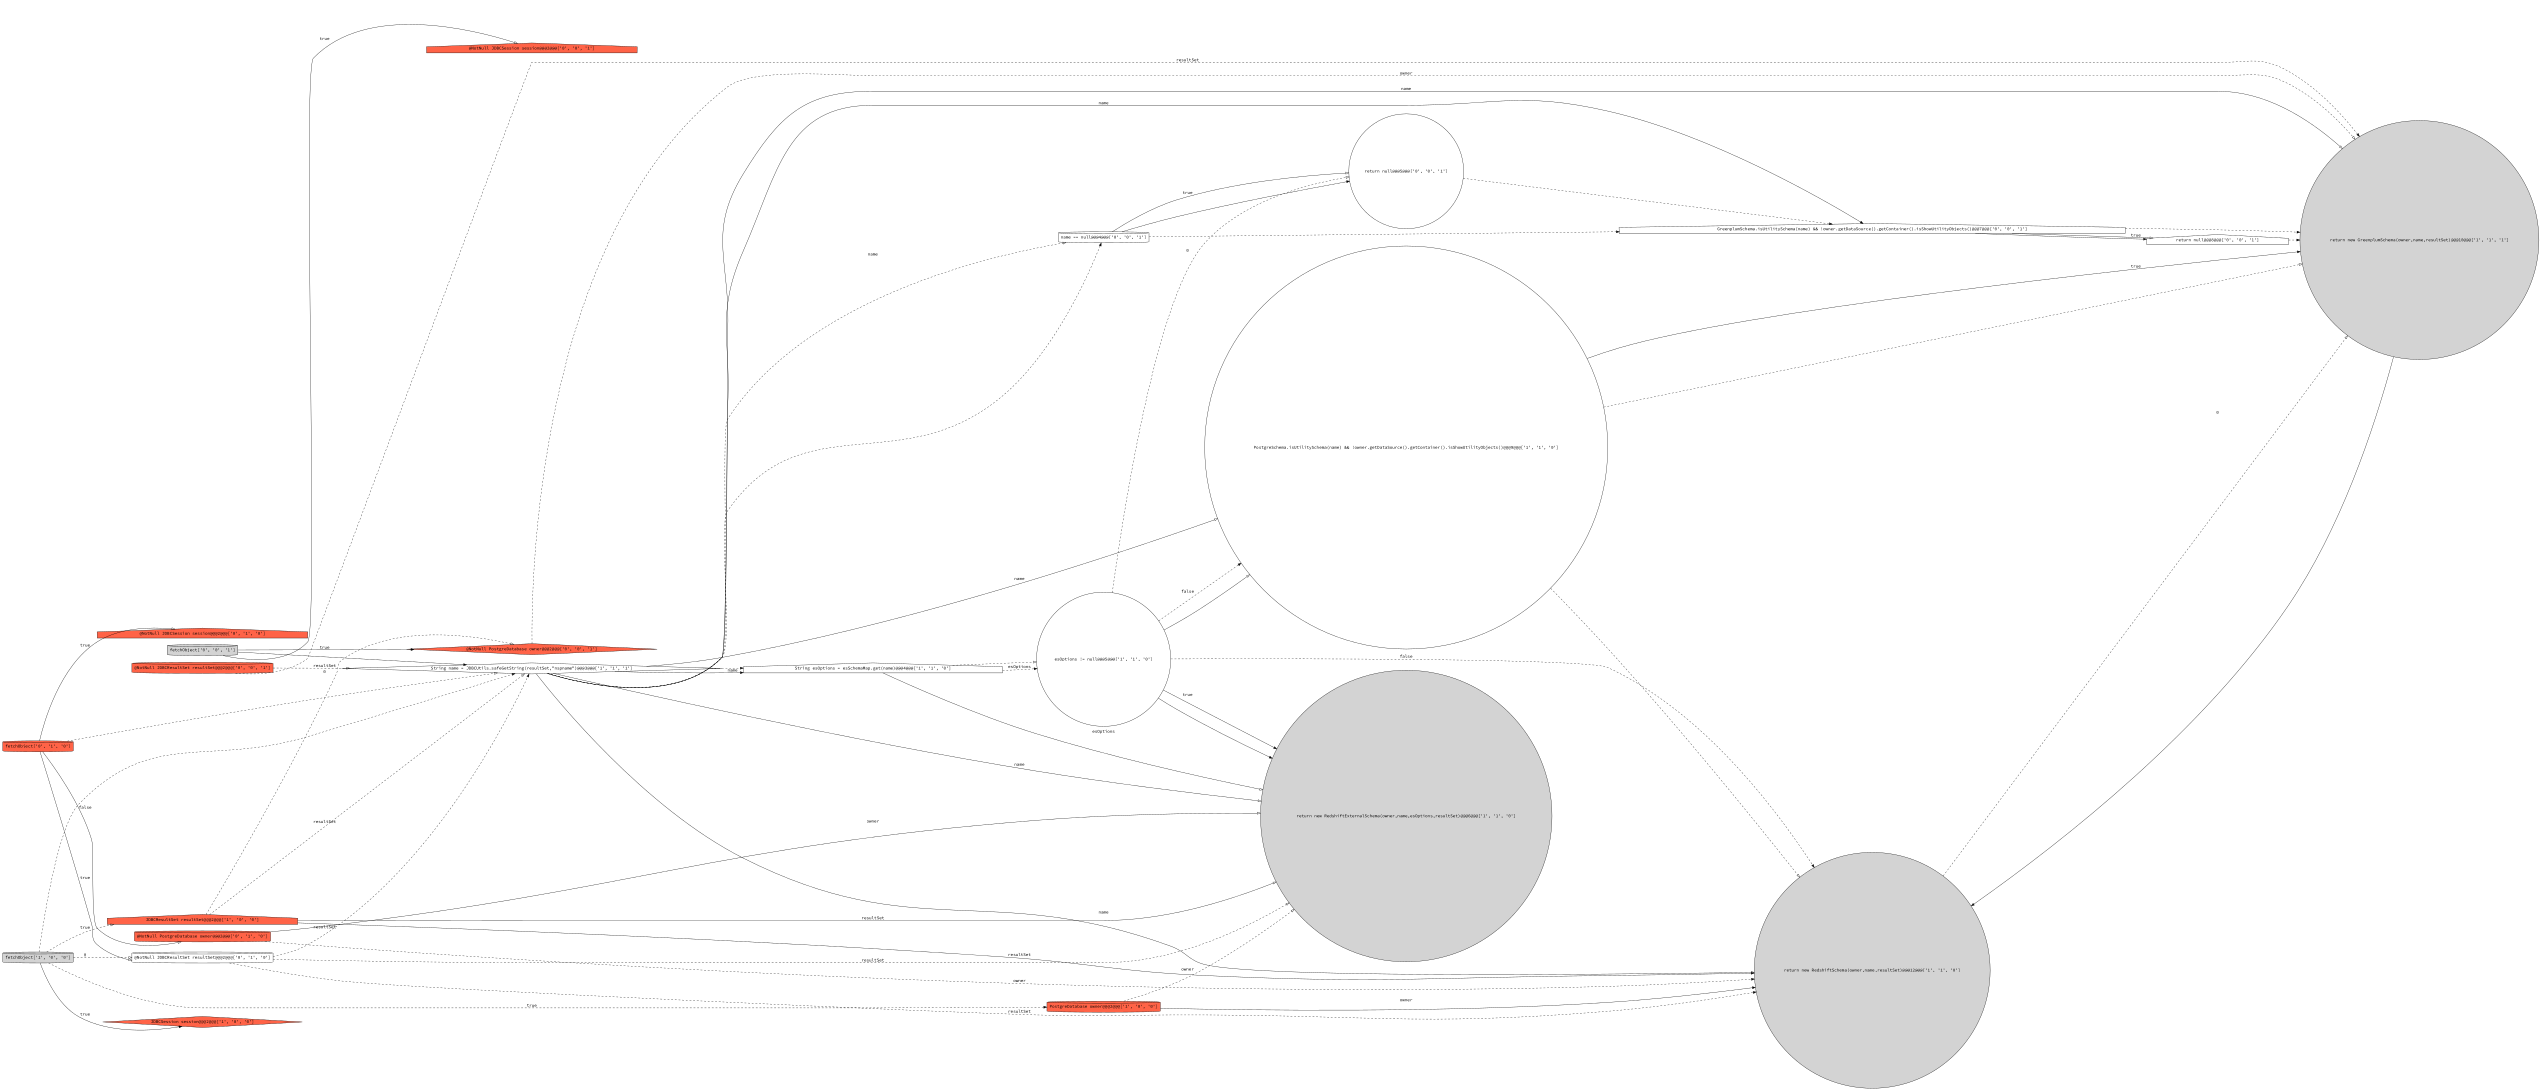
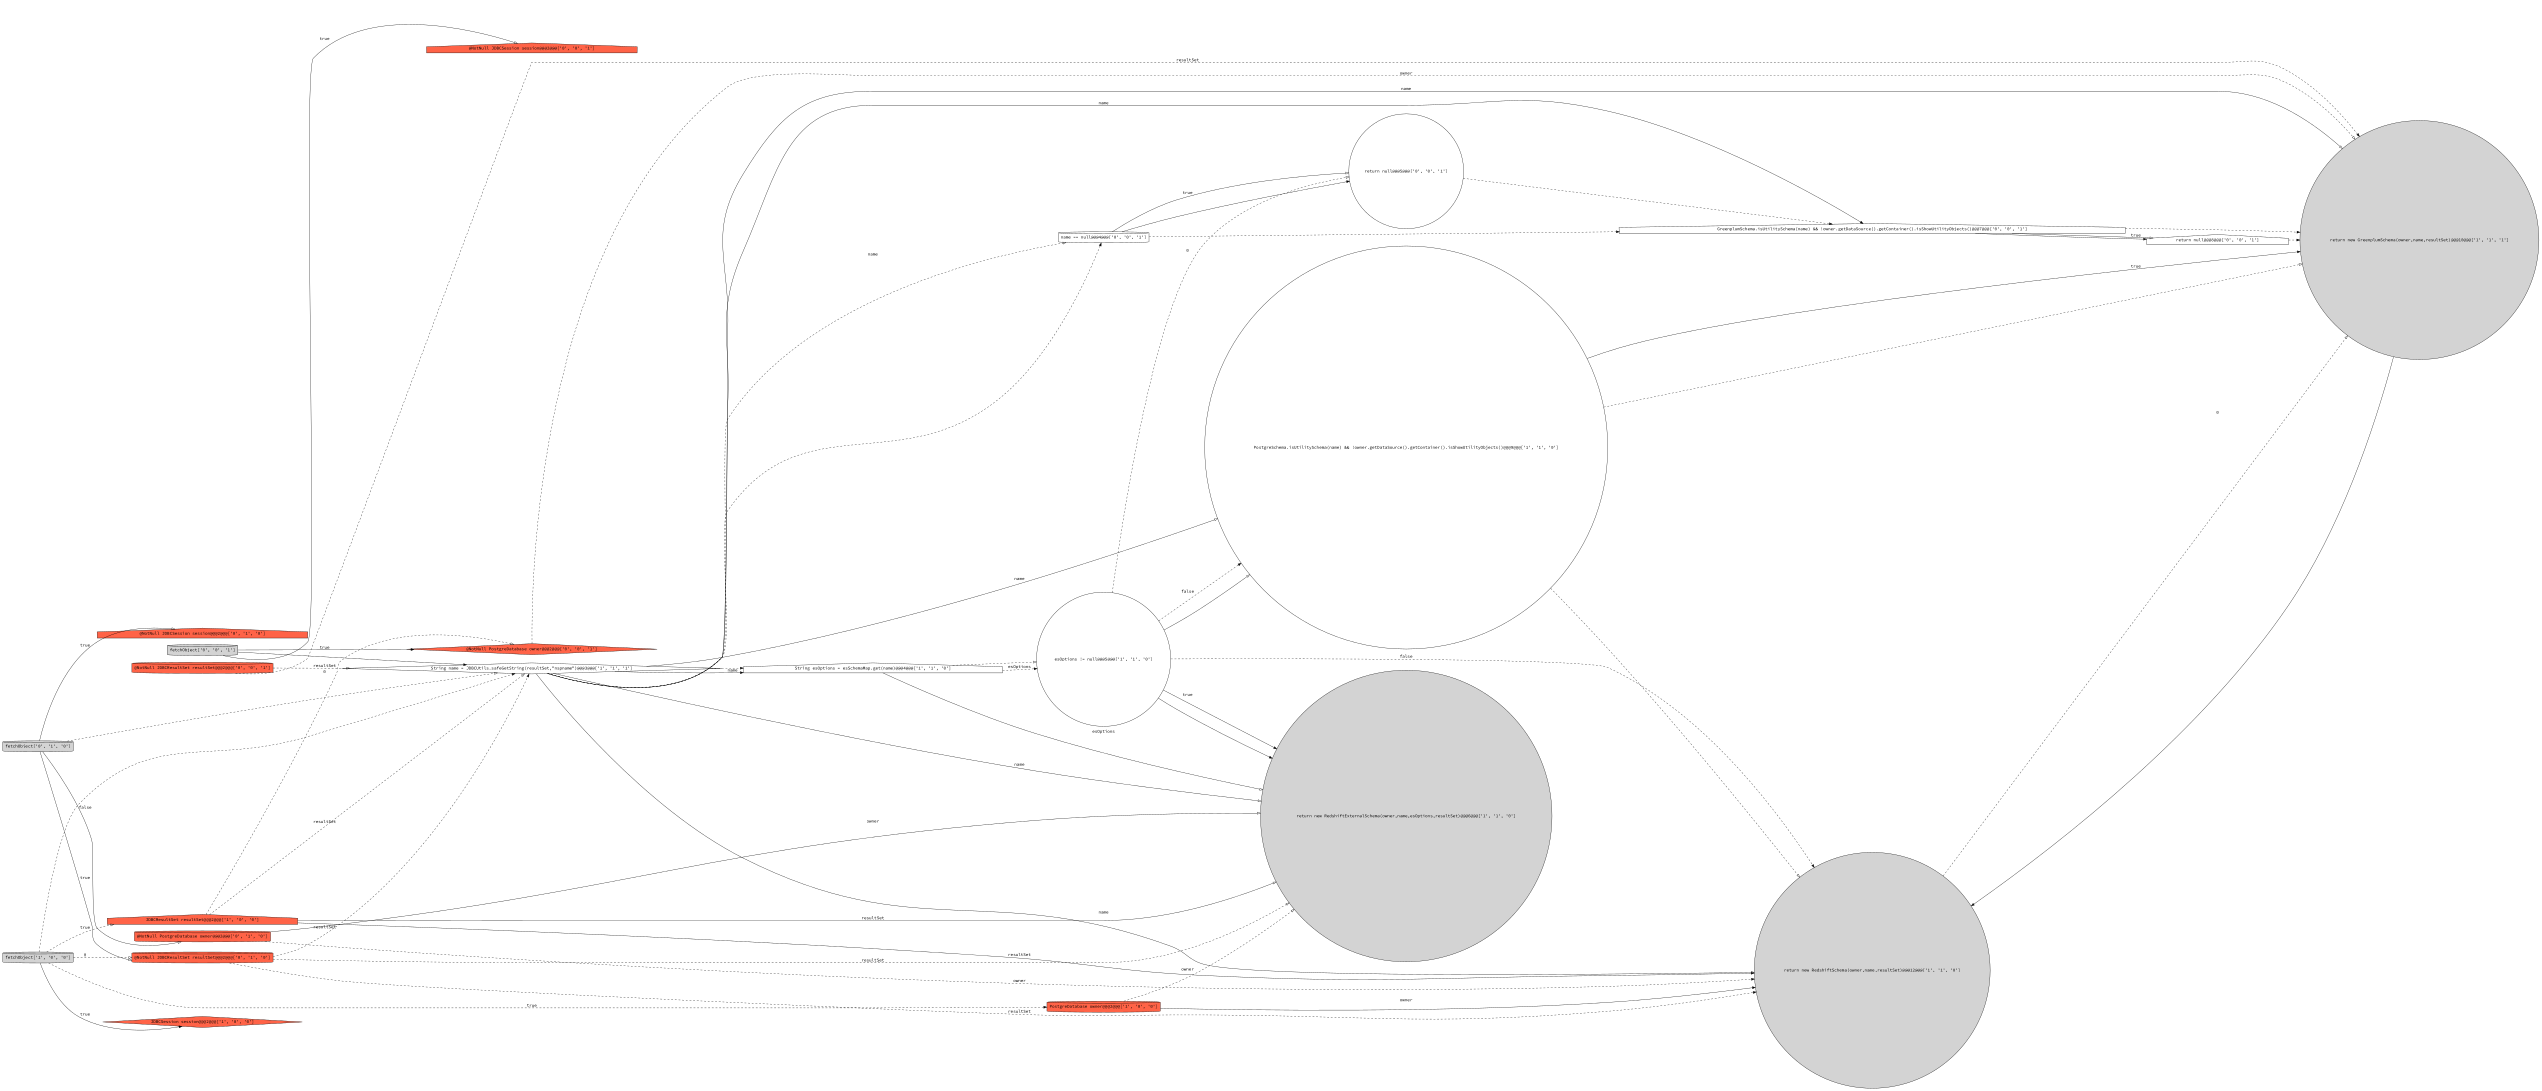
  digraph {
    fontname="Source Code Pro"
    rankdir=LR
    node [fillcolor=tomato fontname="Source Code Pro" shape=cylinder style=filled]
    edge [arrowhead=onormal fontname="Source Code Pro" style=dashed]
    n1 [label="@NotNull PostgreDatabase owner@@@2@@@['0', '1', '0']"]
    n2 [fillcolor=lightgray label="return new RedshiftSchema(owner,name,resultSet)@@@12@@@['1', '1', '0']" shape=circle]
    n3 [fillcolor=lightgray label="return new RedshiftExternalSchema(owner,name,esOptions,resultSet)@@@6@@@['1', '1', '0']" shape=circle]
    n4 [fillcolor=lightgray label="return new GreenplumSchema(owner,name,resultSet)@@@10@@@['1', '1', '1']" shape=circle]
    n5 [fillcolor=white label="return null@@@8@@@['0', '0', '1']" shape=house]
    n6 [label="@NotNull JDBCSession session@@@2@@@['0', '0', '1']" shape=house]
    n7 [fillcolor=white label="name == null@@@4@@@['0', '0', '1']"]
    n8 [fillcolor=white label="GreenplumSchema.isUtilitySchema(name) && !owner.getDataSource().getContainer().isShowUtilityObjects()@@@7@@@['0', '0', '1']" shape=house]
    n9 [fillcolor=white label="return null@@@5@@@['0', '0', '1']" shape=circle]
    n10 [fillcolor=lightgray label="fetchObject['0', '0', '1']"]
    n11 [fillcolor=white label="String name = JDBCUtils.safeGetString(resultSet,\"nspname\")@@@3@@@['1', '1', '1']" shape=diamond]
    n12 [label="@NotNull PostgreDatabase owner@@@2@@@['0', '0', '1']" shape=diamond]
    n13 [label="@NotNull JDBCResultSet resultSet@@@2@@@['0', '0', '1']"]
    n14 [fillcolor=white label="PostgreSchema.isUtilitySchema(name) && !owner.getDataSource().getContainer().isShowUtilityObjects()@@@9@@@['1', '1', '0']" shape=circle]
    n15 [fillcolor=white label="String esOptions = esSchemaMap.get(name)@@@4@@@['1', '1', '0']" shape=house]
-   n16 [label="fetchObject['0', '1', '0']"]
+   n16 [fillcolor=lightgray label="fetchObject['0', '1', '0']"]
    n17 [label="@NotNull JDBCSession session@@@2@@@['0', '1', '0']" shape=house]
-   n18 [fillcolor=white label="@NotNull JDBCResultSet resultSet@@@2@@@['0', '1', '0']"]
+   n18 [label="@NotNull JDBCResultSet resultSet@@@2@@@['0', '1', '0']"]
    n19 [label="JDBCSession session@@@2@@@['1', '0', '0']" shape=diamond]
    n20 [label="JDBCResultSet resultSet@@@2@@@['1', '0', '0']" shape=house]
    n21 [fillcolor=white label="esOptions != null@@@5@@@['1', '1', '0']" shape=circle]
    n22 [fillcolor=lightgray label="fetchObject['1', '0', '0']"]
    n23 [label="PostgreDatabase owner@@@2@@@['1', '0', '0']"]
    n1 -> n2 [arrowhead=normal label=owner]
    n1 -> n3 [label=owner style=solid]
    n2 -> n4 [label=0]
    n4 -> n2 [arrowhead=normal style=solid]
    n5 -> n4 [arrowhead=normal]
    n7 -> n8 [arrowhead=normal]
    n7 -> n9 [label=true style=solid]
    n7 -> n9 [arrowhead=normal style=solid]
    n8 -> n4 [arrowhead=normal]
    n8 -> n5 [label=true style=solid]
    n8 -> n5 [arrowhead=normal style=solid]
    n9 -> n8 [arrowhead=normal]
    n10 -> n6 [label=true style=solid]
    n10 -> n11 [arrowhead=normal style=solid]
    n10 -> n12 [arrowhead=normal label=true style=solid]
    n11 -> n2 [label=name style=solid]
    n11 -> n3 [label=name style=solid]
    n11 -> n4 [label=name style=solid]
    n11 -> n7 [label=name]
    n11 -> n7 [arrowhead=normal]
    n11 -> n8 [arrowhead=normal label=name style=solid]
    n11 -> n14 [label=name style=solid]
    n11 -> n15 [arrowhead=normal label=name style=solid]
    n11 -> n15 [arrowhead=normal]
    n12 -> n4 [label=owner]
    n13 -> n4 [arrowhead=normal label=resultSet]
    n13 -> n11 [label=resultSet]
    n14 -> n2
    n14 -> n4
    n14 -> n4 [arrowhead=normal label=true style=solid]
    n15 -> n3 [label=esOptions style=solid]
    n15 -> n21
    n15 -> n21 [arrowhead=normal label=esOptions]
    n16 -> n1 [label=false style=solid]
    n16 -> n11
    n16 -> n17 [label=true style=solid]
    n16 -> n18 [label=true style=solid]
    n18 -> n2 [arrowhead=normal label=resultSet]
    n18 -> n3 [label=resultSet]
    n18 -> n11 [arrowhead=normal label=resultSet]
    n20 -> n2 [arrowhead=normal label=resultSet style=solid]
    n20 -> n3 [label=resultSet style=solid]
    n20 -> n11 [label=resultSet]
    n20 -> n12 [label=0]
    n21 -> n2 [arrowhead=normal label=false]
    n21 -> n3 [arrowhead=normal label=true style=solid]
    n21 -> n3 [arrowhead=normal style=solid]
    n21 -> n9 [label=0]
    n21 -> n14 [arrowhead=normal label=false]
    n21 -> n14 [style=solid]
    n22 -> n11 [arrowhead=normal]
    n22 -> n18 [label=0]
    n22 -> n19 [arrowhead=normal label=true style=solid]
    n22 -> n20 [label=true]
    n22 -> n23 [arrowhead=normal label=true]
    n23 -> n2 [arrowhead=normal label=owner style=solid]
    n23 -> n3 [label=owner]
  }
